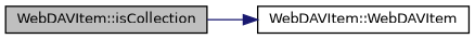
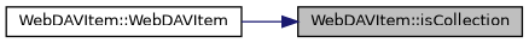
  digraph {
    rankdir=RL
    node [color=black fontname=Helvetica fontsize=10 shape=record style=filled]
    n1 [fillcolor=grey75 fontcolor=black height=0.2 label="WebDAVItem::isCollection" width=0.4]
    n2 [fillcolor=white height=0.2 label="WebDAVItem::WebDAVItem" width=0.4]
-   n2 -> n1 [color=midnightblue dir=back fontname=Helvetica fontsize=10 labelfontname=Helvetica labelfontsize=10 style=solid]
+   n1 -> n2 [color=midnightblue dir=back fontname=Helvetica fontsize=10 labelfontname=Helvetica labelfontsize=10 style=solid]
  }
